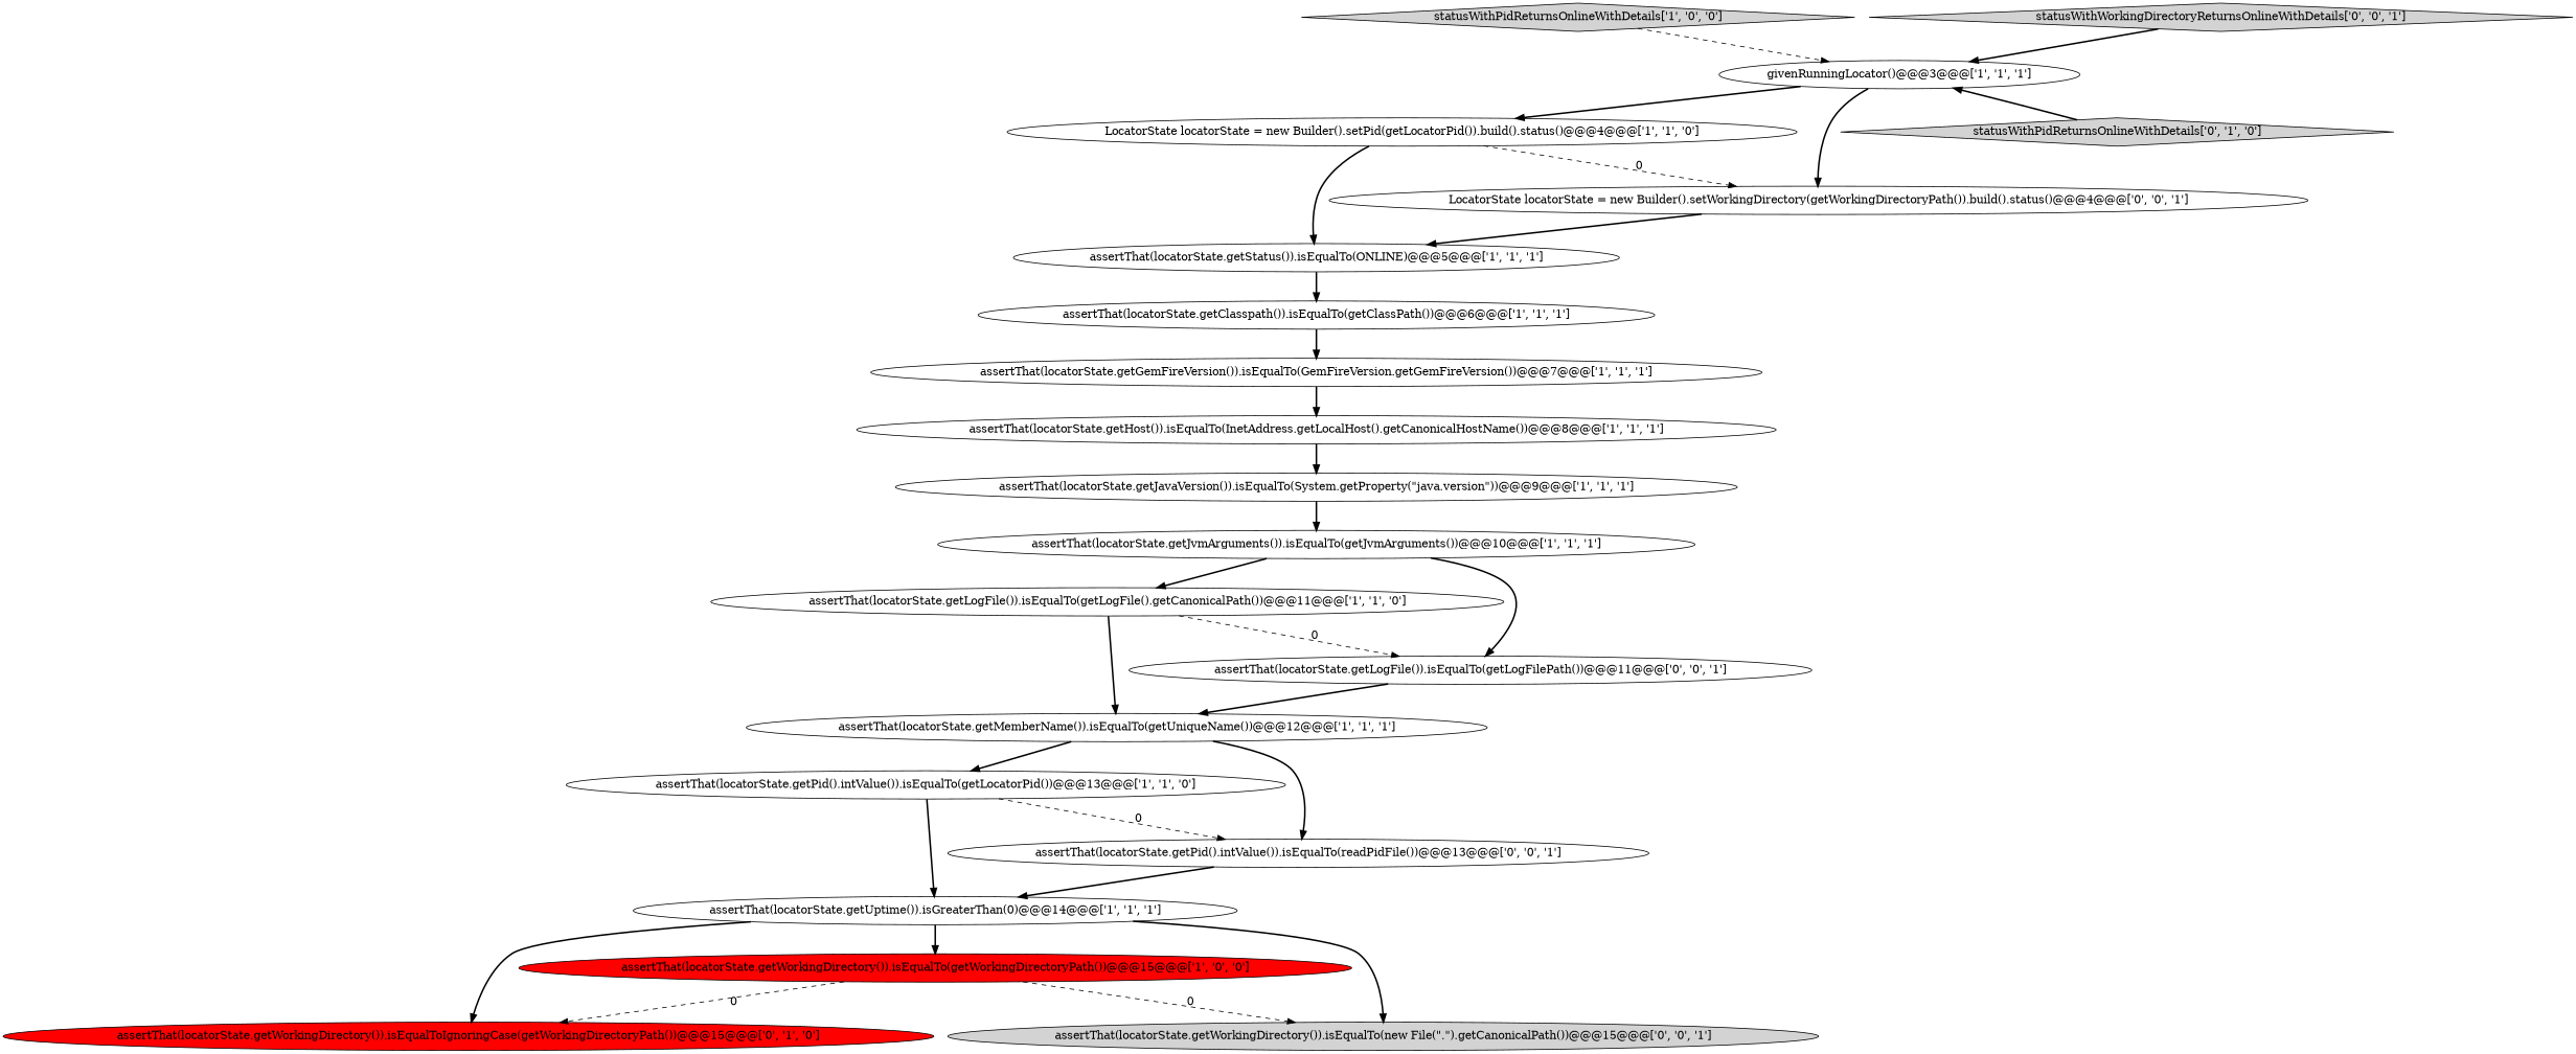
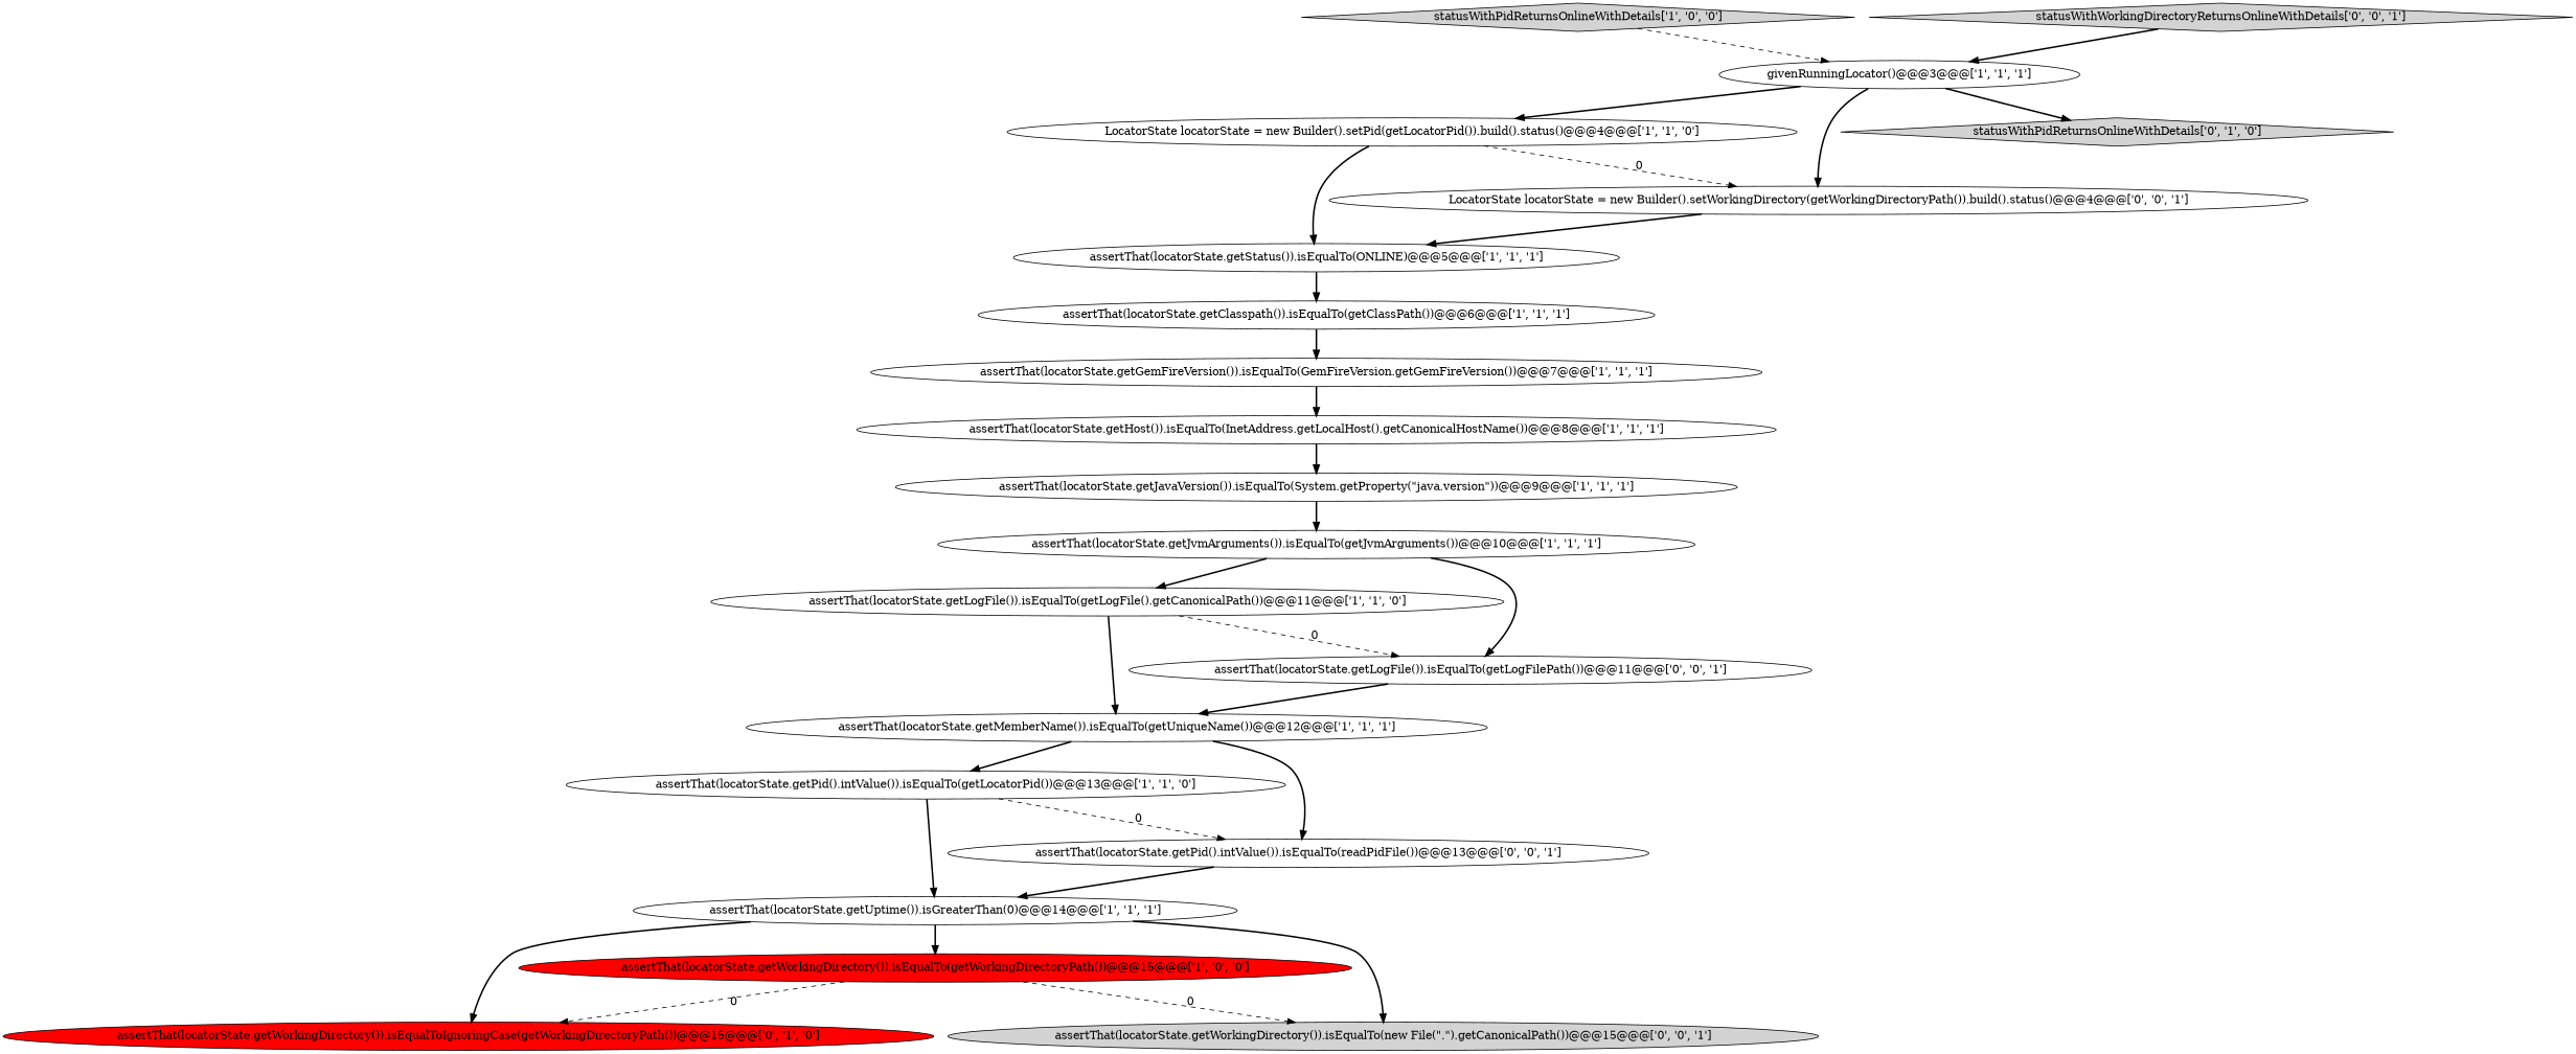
  digraph {
    node [fillcolor=white shape=ellipse style=filled]
    edge [style=bold]
    n1 [label="assertThat(locatorState.getStatus()).isEqualTo(ONLINE)@@@5@@@['1', '1', '1']"]
    n2 [label="assertThat(locatorState.getClasspath()).isEqualTo(getClassPath())@@@6@@@['1', '1', '1']"]
    n3 [label="assertThat(locatorState.getGemFireVersion()).isEqualTo(GemFireVersion.getGemFireVersion())@@@7@@@['1', '1', '1']"]
    n4 [fillcolor=lightgray label="statusWithPidReturnsOnlineWithDetails['0', '1', '0']" shape=diamond]
    n5 [label="givenRunningLocator()@@@3@@@['1', '1', '1']"]
    n6 [label="LocatorState locatorState = new Builder().setPid(getLocatorPid()).build().status()@@@4@@@['1', '1', '0']"]
    n7 [label="LocatorState locatorState = new Builder().setWorkingDirectory(getWorkingDirectoryPath()).build().status()@@@4@@@['0', '0', '1']"]
    n8 [label="assertThat(locatorState.getHost()).isEqualTo(InetAddress.getLocalHost().getCanonicalHostName())@@@8@@@['1', '1', '1']"]
    n9 [label="assertThat(locatorState.getJavaVersion()).isEqualTo(System.getProperty(\"java.version\"))@@@9@@@['1', '1', '1']"]
    n10 [label="assertThat(locatorState.getJvmArguments()).isEqualTo(getJvmArguments())@@@10@@@['1', '1', '1']"]
    n11 [label="assertThat(locatorState.getLogFile()).isEqualTo(getLogFile().getCanonicalPath())@@@11@@@['1', '1', '0']"]
    n12 [label="assertThat(locatorState.getLogFile()).isEqualTo(getLogFilePath())@@@11@@@['0', '0', '1']"]
    n13 [label="assertThat(locatorState.getUptime()).isGreaterThan(0)@@@14@@@['1', '1', '1']"]
    n14 [fillcolor=red label="assertThat(locatorState.getWorkingDirectory()).isEqualTo(getWorkingDirectoryPath())@@@15@@@['1', '0', '0']"]
    n15 [fillcolor=red label="assertThat(locatorState.getWorkingDirectory()).isEqualToIgnoringCase(getWorkingDirectoryPath())@@@15@@@['0', '1', '0']"]
    n16 [fillcolor=lightgray label="assertThat(locatorState.getWorkingDirectory()).isEqualTo(new File(\".\").getCanonicalPath())@@@15@@@['0', '0', '1']"]
    n17 [label="assertThat(locatorState.getPid().intValue()).isEqualTo(getLocatorPid())@@@13@@@['1', '1', '0']"]
    n18 [label="assertThat(locatorState.getPid().intValue()).isEqualTo(readPidFile())@@@13@@@['0', '0', '1']"]
    n19 [fillcolor=lightgray label="statusWithPidReturnsOnlineWithDetails['1', '0', '0']" shape=diamond]
    n20 [label="assertThat(locatorState.getMemberName()).isEqualTo(getUniqueName())@@@12@@@['1', '1', '1']"]
    n21 [fillcolor=lightgray label="statusWithWorkingDirectoryReturnsOnlineWithDetails['0', '0', '1']" shape=diamond]
    n1 -> n2
    n2 -> n3
    n3 -> n8
-   n4 -> n5
+   n5 -> n4
    n5 -> n6
    n5 -> n7
    n6 -> n1
    n6 -> n7 [label=0 style=dashed]
    n7 -> n1
    n8 -> n9
    n9 -> n10
    n10 -> n11
    n10 -> n12
    n11 -> n12 [label=0 style=dashed]
    n11 -> n20
    n12 -> n20
    n13 -> n14
    n13 -> n15
    n13 -> n16
    n14 -> n15 [label=0 style=dashed]
    n14 -> n16 [label=0 style=dashed]
    n17 -> n13
    n17 -> n18 [label=0 style=dashed]
    n18 -> n13
    n19 -> n5 [style=dashed]
    n20 -> n17
    n20 -> n18
    n21 -> n5
  }
